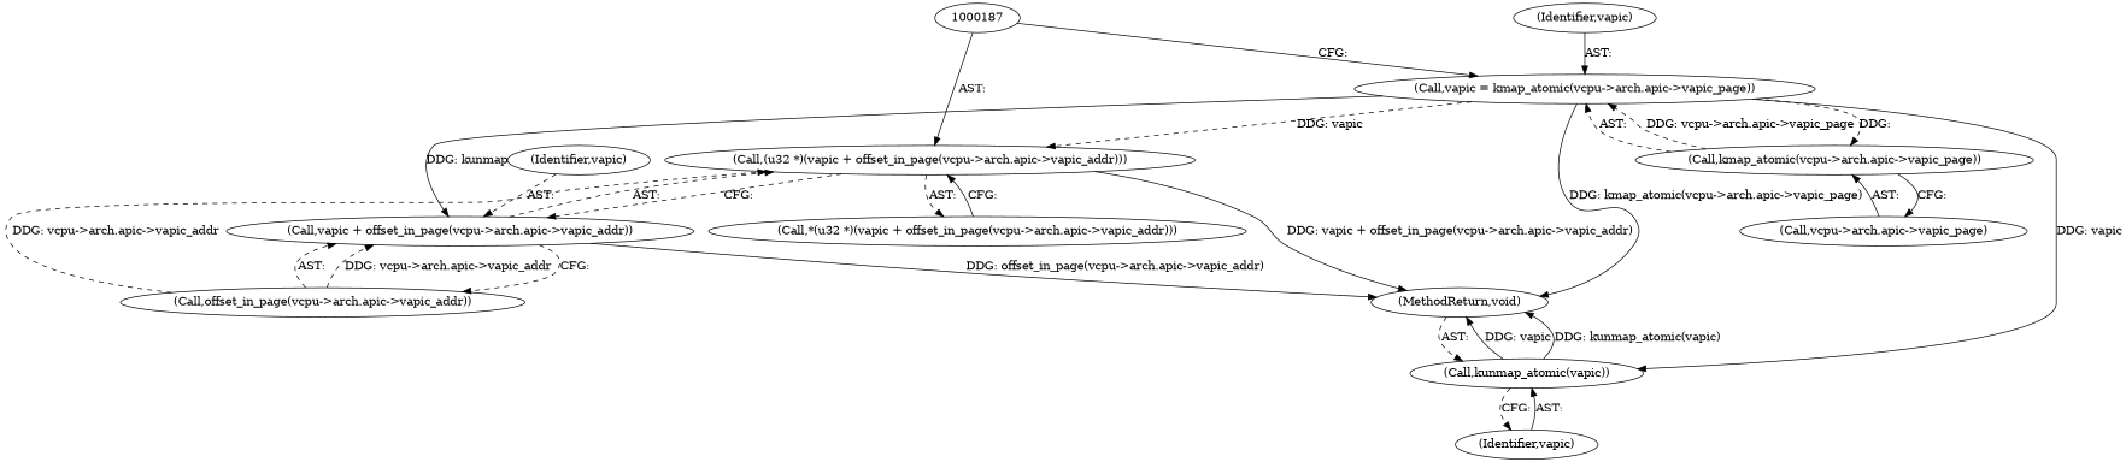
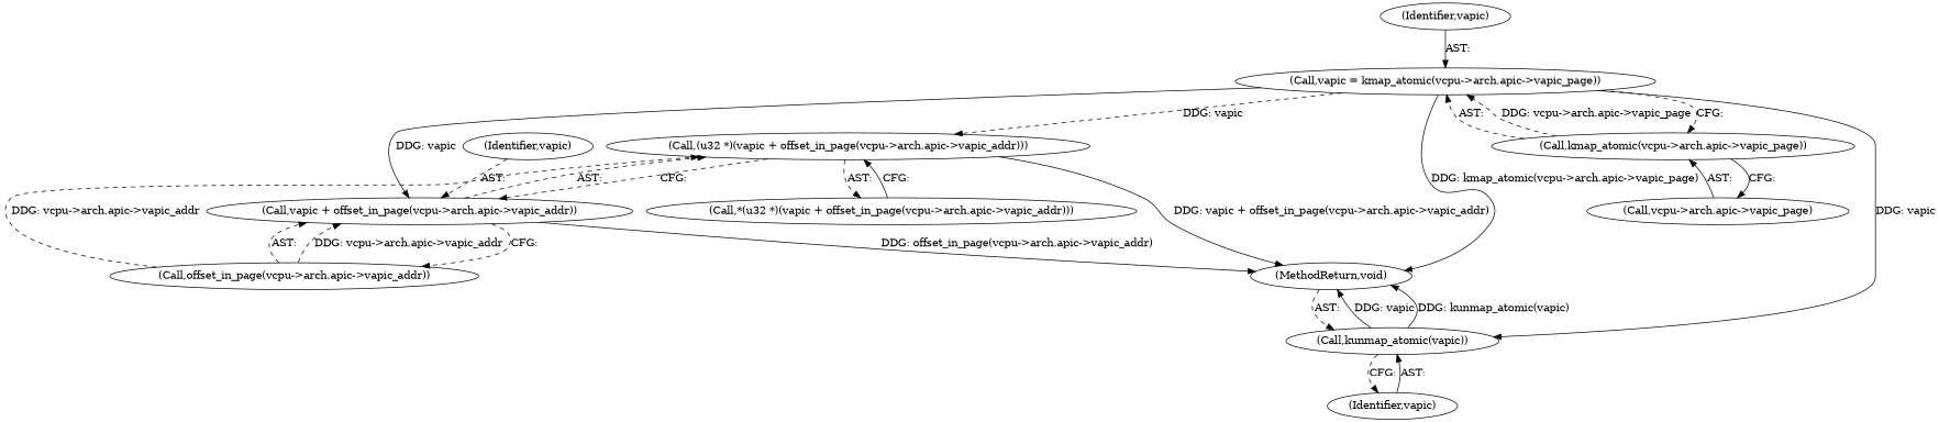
  digraph {
    edge [style=dashed]
    n1 [label="(Call,vapic = kmap_atomic(vcpu->arch.apic->vapic_page))"]
    n2 [label="(Call,kmap_atomic(vcpu->arch.apic->vapic_page))"]
    n3 [label="(Call,(u32 *)(vapic + offset_in_page(vcpu->arch.apic->vapic_addr)))"]
    n4 [label="(Call,vapic + offset_in_page(vcpu->arch.apic->vapic_addr))"]
    n5 [label="(Call,kunmap_atomic(vapic))"]
    n6 [label="(MethodReturn,void)"]
    n7 [label="(Call,vcpu->arch.apic->vapic_page)"]
    n8 [label="(Call,*(u32 *)(vapic + offset_in_page(vcpu->arch.apic->vapic_addr)))"]
    n9 [label="(Call,offset_in_page(vcpu->arch.apic->vapic_addr))"]
    n10 [label="(Identifier,vapic)"]
    n11 [label="(Identifier,vapic)"]
    n12 [label="(Identifier,vapic)"]
-   1000187
-   n1 -> n2 [label="DDG: "]
+   n1 -> n2 [label="CFG: "]
    n1 -> n3 [label="DDG: vapic"]
-   n1 -> n4 [label="DDG: kunmap" style=solid]
+   n1 -> n4 [label="DDG: vapic" style=solid]
    n1 -> n5 [label="DDG: vapic" style=solid]
    n1 -> n6 [label="DDG: kmap_atomic(vcpu->arch.apic->vapic_page)" style=solid]
    n2 -> n1 [label="AST: "]
    n2 -> n1 [label="DDG: vcpu->arch.apic->vapic_page"]
    n2 -> n7 [label="CFG: " style=solid]
    n3 -> n4 [label="CFG: "]
    n3 -> n6 [label="DDG: vapic + offset_in_page(vcpu->arch.apic->vapic_addr)" style=solid]
    n3 -> n8 [label="AST: "]
    n4 -> n3 [label="AST: "]
    n4 -> n6 [label="DDG: offset_in_page(vcpu->arch.apic->vapic_addr)" style=solid]
    n4 -> n9 [label="CFG: "]
    n5 -> n6 [label="DDG: vapic" style=solid]
    n5 -> n6 [label="DDG: kunmap_atomic(vapic)" style=solid]
    n5 -> n10 [label="CFG: "]
    n6 -> n5 [label="AST: "]
    n7 -> n2 [label="AST: " style=solid]
    n8 -> n3 [label="CFG: " style=solid]
    n9 -> n3 [label="DDG: vcpu->arch.apic->vapic_addr"]
    n9 -> n4 [label="AST: "]
    n9 -> n4 [label="DDG: vcpu->arch.apic->vapic_addr"]
    n10 -> n5 [label="AST: " style=solid]
    n11 -> n4 [label="AST: "]
    n12 -> n1 [label="AST: " style=solid]
-   1000187 -> n1 [label="CFG: " style=solid]
-   1000187 -> n3 [label="AST: " style=solid]
  }
